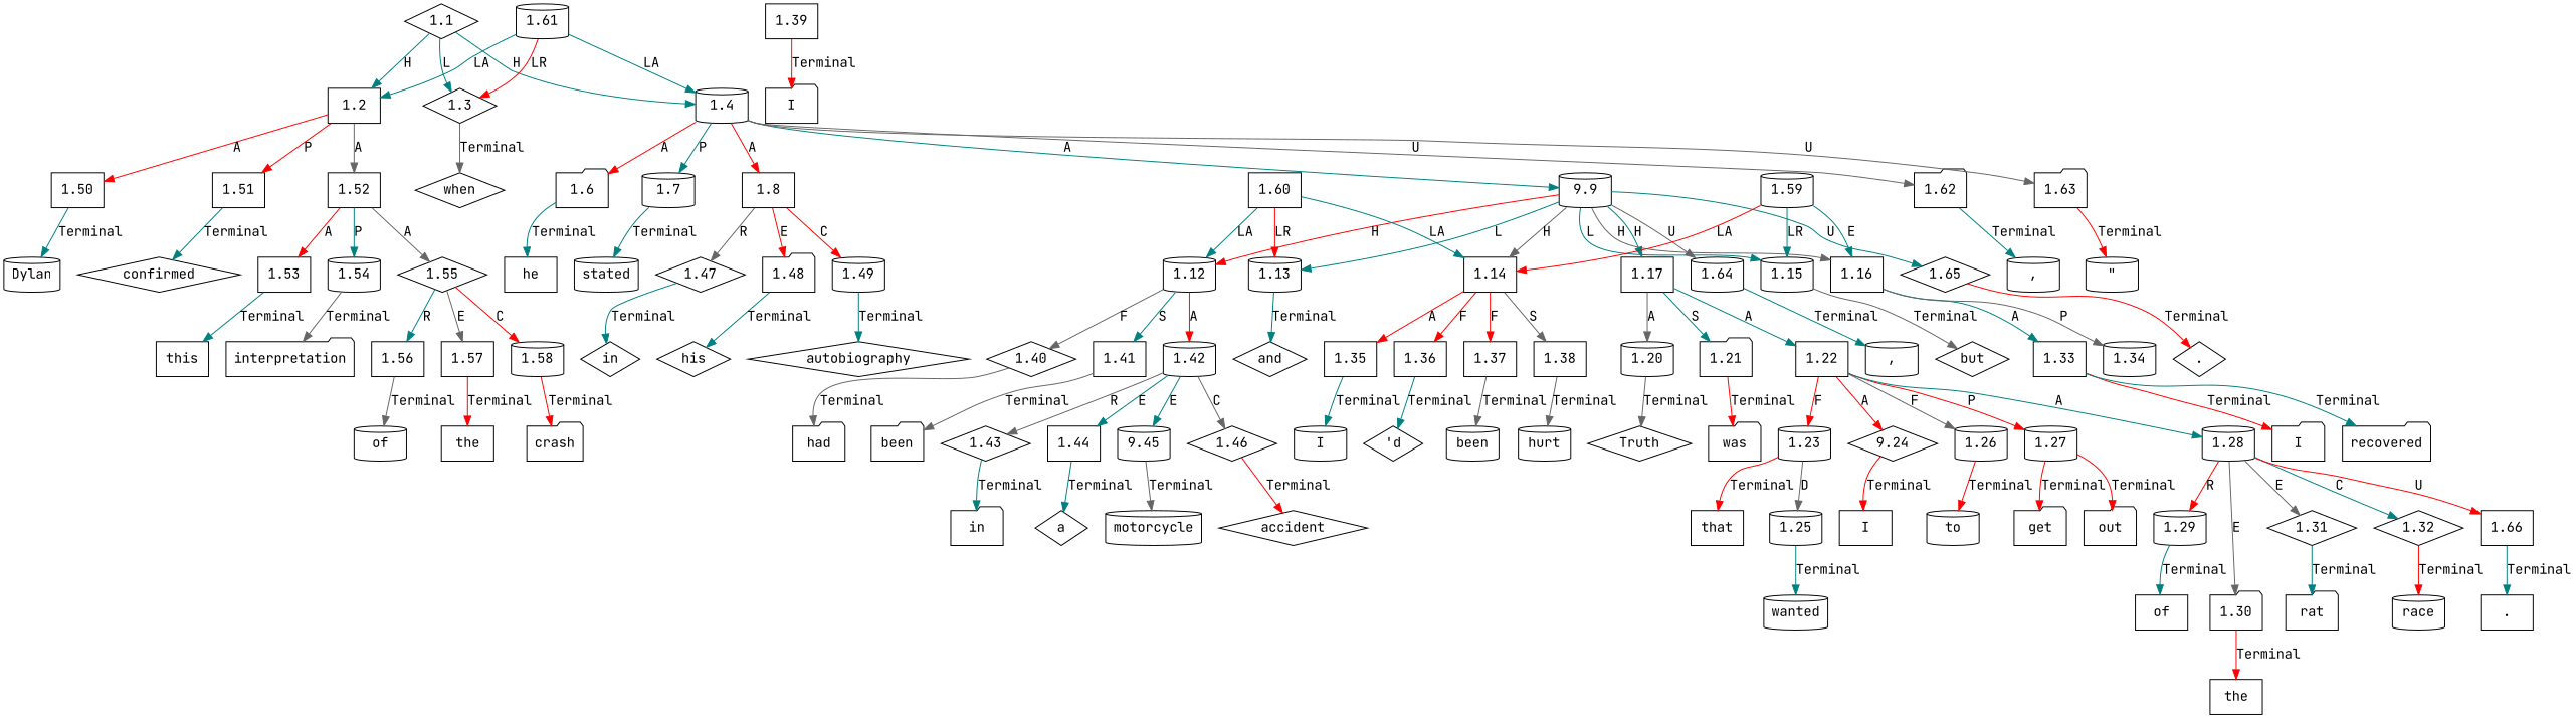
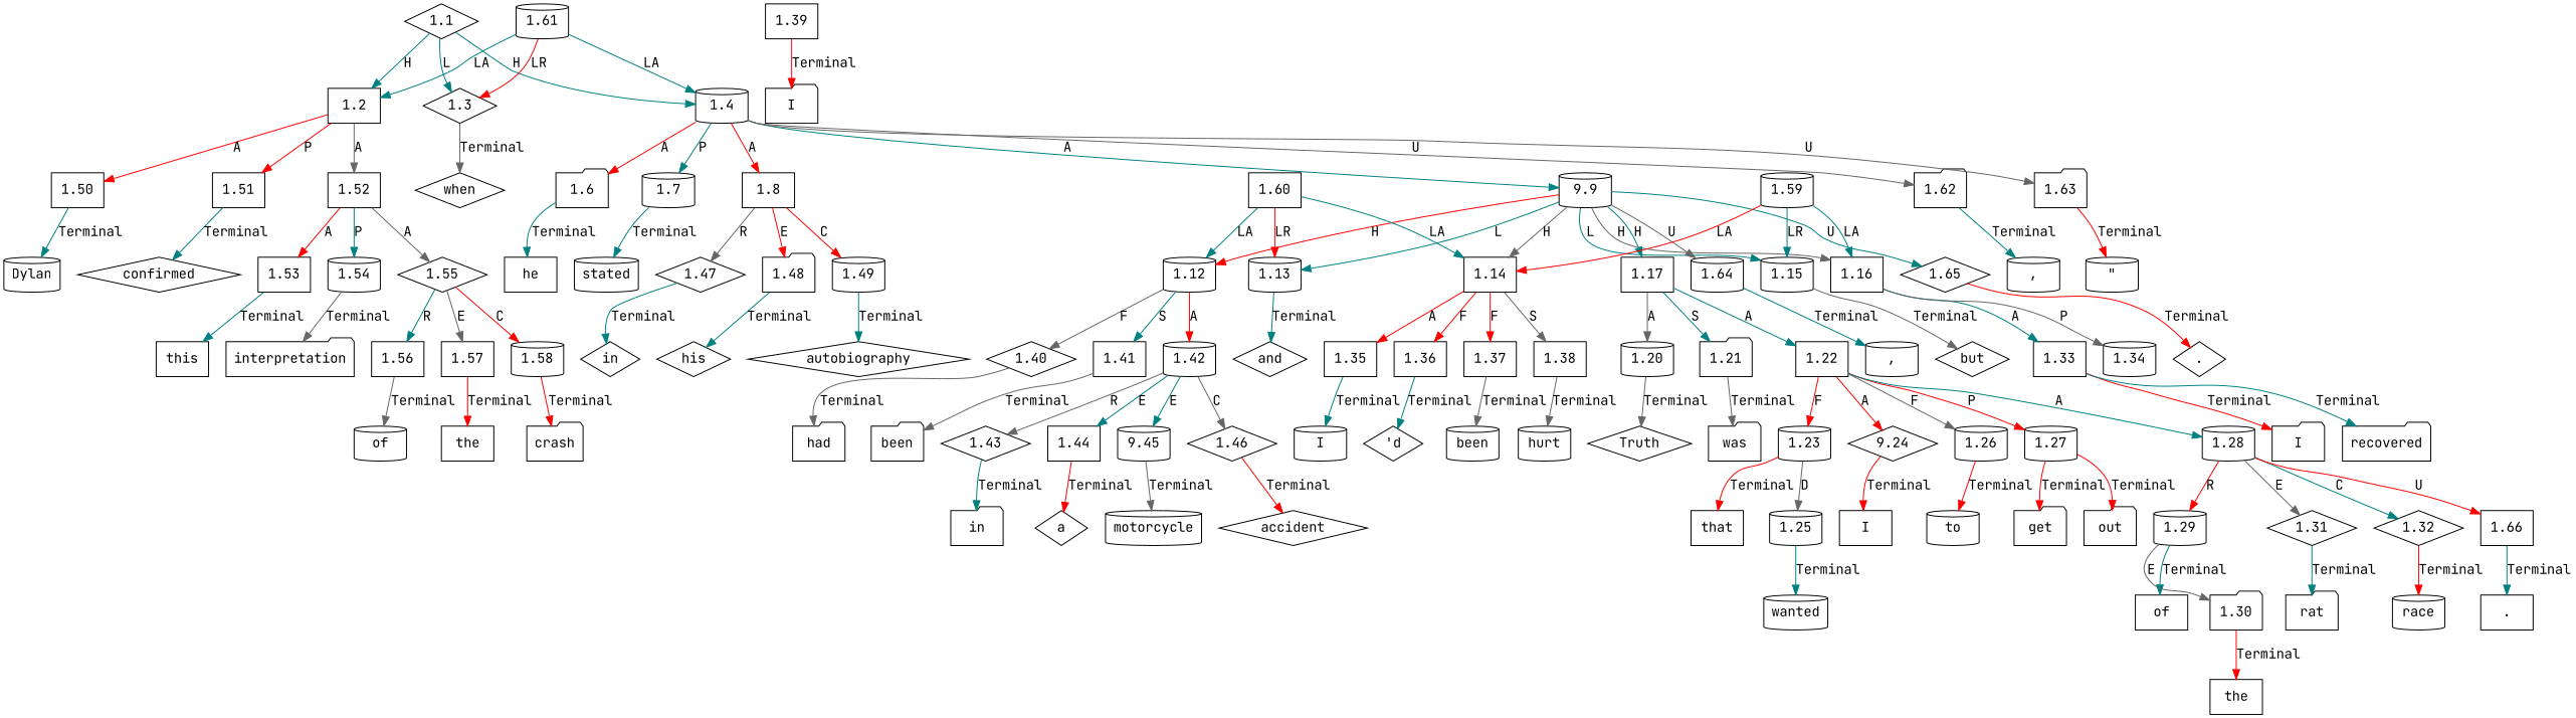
  digraph {
    fontname="JetBrains Mono"
    node [fontname="JetBrains Mono" ordering=out shape=cylinder]
    edge [color=teal fontname="JetBrains Mono" ordering=out]
    n1 [label=Dylan]
    n2 [label=stated]
    n3 [label=in shape=diamond]
    n4 [label=his shape=diamond]
    n5 [label=autobiography shape=diamond]
    n6 [label=","]
    n7 [label="\""]
    n8 [label=I shape=folder]
    n9 [label=had shape=folder]
    n10 [label=been shape=folder]
    n11 [label=in shape=folder]
    n12 [label=confirmed shape=diamond]
    n13 [label=a shape=diamond]
    n14 [label=motorcycle]
    n15 [label=accident shape=diamond]
    n16 [label=and shape=diamond]
    n17 [label=I]
    n18 [label="'d" shape=diamond]
    n19 [label=been]
    n20 [label=hurt]
    n21 [label=","]
    n22 [label=but shape=diamond]
    n23 [label=this shape=box]
    n24 [label=I shape=folder]
    n25 [label=recovered shape=folder]
    n26 [label="." shape=diamond]
    n27 [label=Truth shape=diamond]
    n28 [label=was shape=folder]
    n29 [label=that shape=box]
    n30 [label=I shape=box]
    n31 [label=wanted]
    n32 [label=to]
    n33 [label=get shape=folder]
    n34 [label=interpretation shape=folder]
    n35 [label=out shape=folder]
    n36 [label=of shape=box]
    n37 [label=the shape=box]
    n38 [label=rat shape=folder]
    n39 [label=race]
    n40 [label="." shape=box]
    n41 [label=of]
    n42 [label=the shape=box]
    n43 [label=crash shape=folder]
    n44 [label=when shape=diamond]
    n45 [label=he shape=box]
    n46 [label=1.1 shape=diamond]
    n47 [label=1.2 shape=box]
    n48 [label=1.3 shape=diamond]
    n49 [label=1.4]
    n50 [label=1.50 shape=box]
    n51 [label=1.51 shape=box]
    n52 [label=1.52 shape=box]
    n53 [label=1.6 shape=folder]
    n54 [label=1.7]
    n55 [label=1.8 shape=box]
    n56 [label=9.9]
    n57 [label=1.62 shape=folder]
    n58 [label=1.63 shape=folder]
    n59 [label=1.53 shape=box]
    n60 [label=1.54]
    n61 [label=1.55 shape=diamond]
    n62 [label=1.47 shape=diamond]
    n63 [label=1.48 shape=folder]
    n64 [label=1.49]
    n65 [label=1.12]
    n66 [label=1.13]
    n67 [label=1.14 shape=box]
    n68 [label=1.15]
    n69 [label=1.16 shape=box]
    n70 [label=1.17 shape=box]
    n71 [label=1.64]
    n72 [label=1.65 shape=diamond]
    n73 [label=1.40 shape=diamond]
    n74 [label=1.41 shape=box]
    n75 [label=1.42]
    n76 [label=1.35 shape=box]
    n77 [label=1.36 shape=box]
    n78 [label=1.37 shape=box]
    n79 [label=1.38 shape=box]
    n80 [label=1.33 shape=box]
    n81 [label=1.34]
    n82 [label=1.20]
    n83 [label=1.21 shape=folder]
    n84 [label=1.22 shape=box]
    n85 [label=1.39 shape=box]
    n86 [label=1.43 shape=diamond]
    n87 [label=1.44 shape=box]
    n88 [label=9.45]
    n89 [label=1.46 shape=diamond]
    n90 [label=1.23]
    n91 [label=9.24 shape=diamond]
    n92 [label=1.26]
    n93 [label=1.27]
    n94 [label=1.28]
    n95 [label=1.25]
    n96 [label=1.29]
    n97 [label=1.30 shape=folder]
    n98 [label=1.31 shape=diamond]
    n99 [label=1.32 shape=diamond]
    n100 [label=1.66 shape=box]
    n101 [label=1.56 shape=box]
    n102 [label=1.57 shape=box]
    n103 [label=1.58]
    n104 [label=1.59]
    n105 [label=1.60 shape=box]
    n106 [label=1.61]
    n46 -> n47 [label=H]
    n46 -> n48 [label=L]
    n46 -> n49 [label=H]
    n47 -> n50 [color=red label=A]
    n47 -> n51 [color=red label=P]
    n47 -> n52 [color=gray40 label=A]
    n48 -> n44 [color=gray40 label=Terminal]
    n49 -> n53 [color=red label=A]
    n49 -> n54 [label=P]
    n49 -> n55 [color=red label=A]
    n49 -> n56 [label=A]
    n49 -> n57 [color=gray40 label=U]
    n49 -> n58 [color=gray40 label=U]
    n50 -> n1 [label=Terminal]
    n51 -> n12 [label=Terminal]
    n52 -> n59 [color=red label=A]
    n52 -> n60 [label=P]
    n52 -> n61 [color=gray40 label=A]
    n53 -> n45 [label=Terminal]
    n54 -> n2 [label=Terminal]
    n55 -> n62 [color=gray40 label=R]
    n55 -> n63 [color=red label=E]
    n55 -> n64 [color=red label=C]
    n56 -> n65 [color=red label=H]
    n56 -> n66 [label=L]
    n56 -> n67 [color=gray40 label=H]
    n56 -> n68 [label=L]
    n56 -> n69 [color=gray40 label=H]
    n56 -> n70 [label=H]
    n56 -> n71 [color=gray40 label=U]
    n56 -> n72 [label=U]
    n57 -> n6 [label=Terminal]
    n58 -> n7 [color=red label=Terminal]
    n59 -> n23 [label=Terminal]
    n60 -> n34 [color=gray40 label=Terminal]
    n61 -> n101 [label=R]
    n61 -> n102 [color=gray40 label=E]
    n61 -> n103 [color=red label=C]
    n62 -> n3 [label=Terminal]
    n63 -> n4 [label=Terminal]
    n64 -> n5 [label=Terminal]
    n65 -> n73 [color=gray40 label=F]
    n65 -> n74 [label=S]
    n65 -> n75 [color=red label=A]
    n66 -> n16 [label=Terminal]
    n67 -> n76 [color=red label=A]
    n67 -> n77 [color=red label=F]
    n67 -> n78 [color=red label=F]
    n67 -> n79 [color=gray40 label=S]
    n68 -> n22 [color=gray40 label=Terminal]
    n69 -> n80 [label=A]
    n69 -> n81 [color=gray40 label=P]
    n70 -> n82 [color=gray40 label=A]
    n70 -> n83 [label=S]
    n70 -> n84 [label=A]
    n71 -> n21 [label=Terminal]
    n72 -> n26 [color=red label=Terminal]
    n73 -> n9 [color=gray40 label=Terminal]
    n74 -> n10 [color=gray40 label=Terminal]
    n75 -> n86 [color=gray40 label=R]
    n75 -> n87 [label=E]
    n75 -> n88 [label=E]
    n75 -> n89 [color=gray40 label=C]
    n76 -> n17 [label=Terminal]
    n77 -> n18 [label=Terminal]
    n78 -> n19 [color=gray40 label=Terminal]
    n79 -> n20 [color=gray40 label=Terminal]
    n80 -> n24 [color=red label=Terminal]
    n80 -> n25 [label=Terminal]
    n82 -> n27 [color=gray40 label=Terminal]
-   n83 -> n28 [color=red label=Terminal]
+   n83 -> n28 [color=gray40 label=Terminal]
    n84 -> n90 [color=red label=F]
    n84 -> n91 [color=red label=A]
    n84 -> n92 [color=gray40 label=F]
    n84 -> n93 [color=red label=P]
    n84 -> n94 [label=A]
    n85 -> n8 [color=red label=Terminal]
    n86 -> n11 [label=Terminal]
-   n87 -> n13 [label=Terminal]
+   n87 -> n13 [color=red label=Terminal]
    n88 -> n14 [color=gray40 label=Terminal]
    n89 -> n15 [color=red label=Terminal]
    n90 -> n29 [color=red label=Terminal]
    n90 -> n95 [color=gray40 label=D]
    n91 -> n30 [color=red label=Terminal]
    n92 -> n32 [color=red label=Terminal]
    n93 -> n33 [color=red label=Terminal]
    n93 -> n35 [color=red label=Terminal]
    n94 -> n96 [color=red label=R]
-   n94 -> n97 [color=gray40 label=E]
+   n96 -> n97 [color=gray40 label=E]
    n94 -> n98 [color=gray40 label=E]
    n94 -> n99 [label=C]
    n94 -> n100 [color=red label=U]
    n95 -> n31 [label=Terminal]
    n96 -> n36 [label=Terminal]
    n97 -> n37 [color=red label=Terminal]
    n98 -> n38 [label=Terminal]
    n99 -> n39 [color=red label=Terminal]
    n100 -> n40 [label=Terminal]
    n101 -> n41 [color=gray40 label=Terminal]
    n102 -> n42 [color=red label=Terminal]
    n103 -> n43 [color=red label=Terminal]
    n104 -> n67 [color=red label=LA]
    n104 -> n68 [label=LR]
-   n104 -> n69 [label=E]
+   n104 -> n69 [label=LA]
    n105 -> n65 [label=LA]
    n105 -> n66 [color=red label=LR]
    n105 -> n67 [label=LA]
    n106 -> n47 [label=LA]
    n106 -> n48 [color=red label=LR]
    n106 -> n49 [label=LA]
  }
